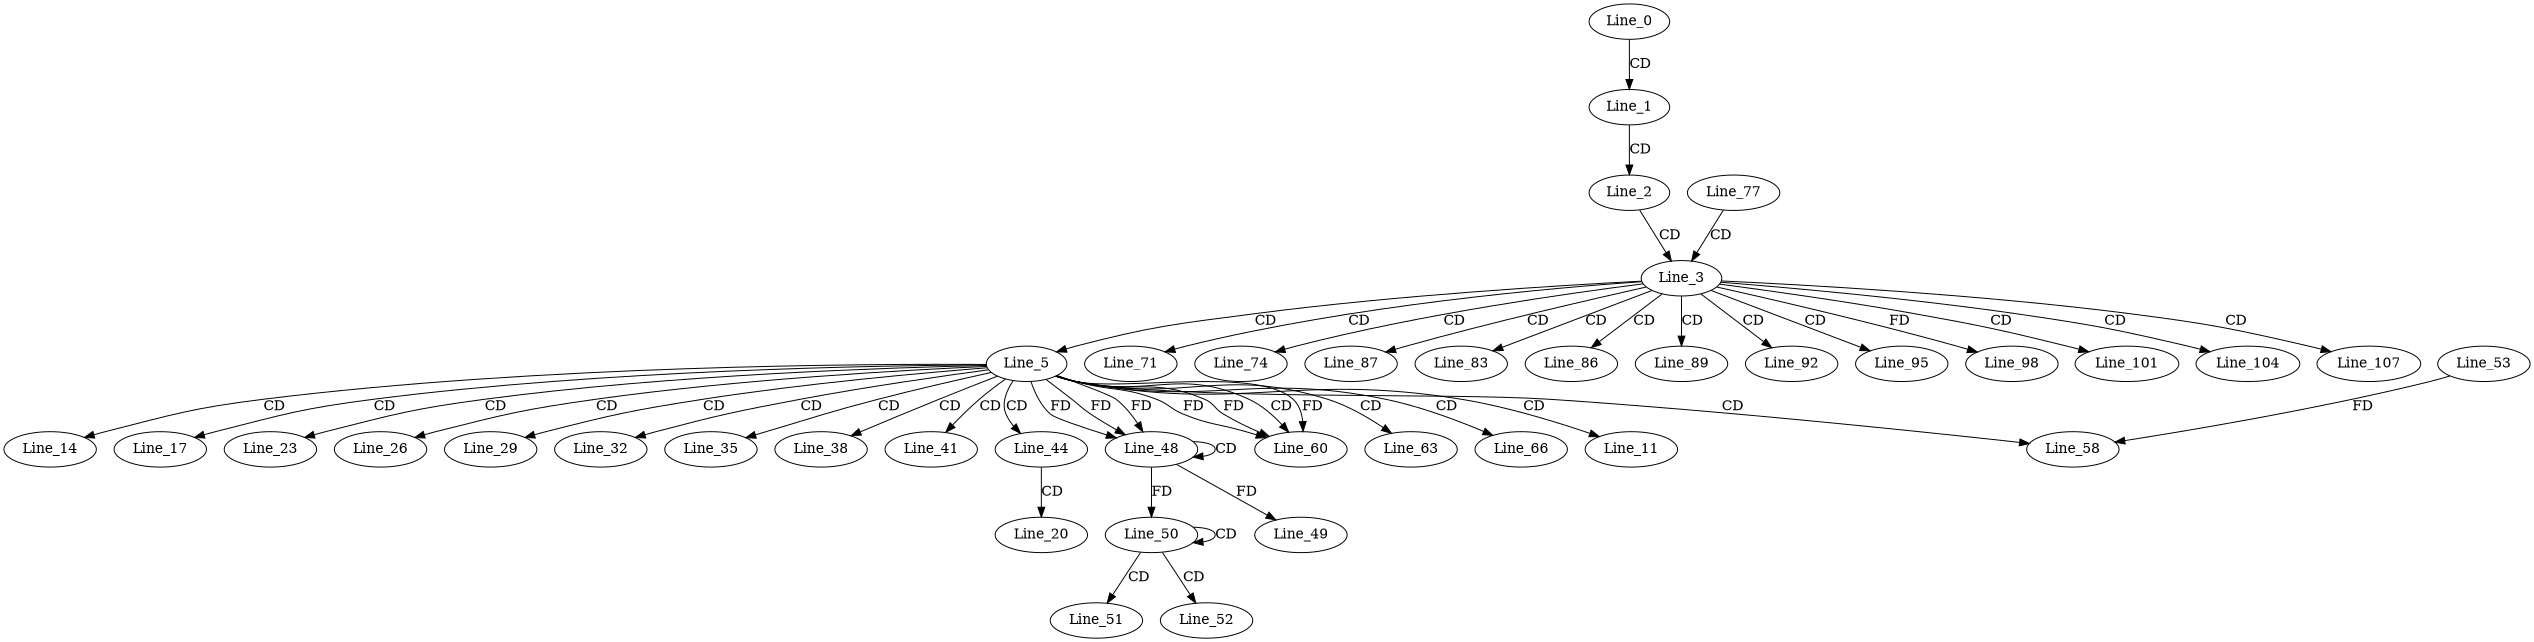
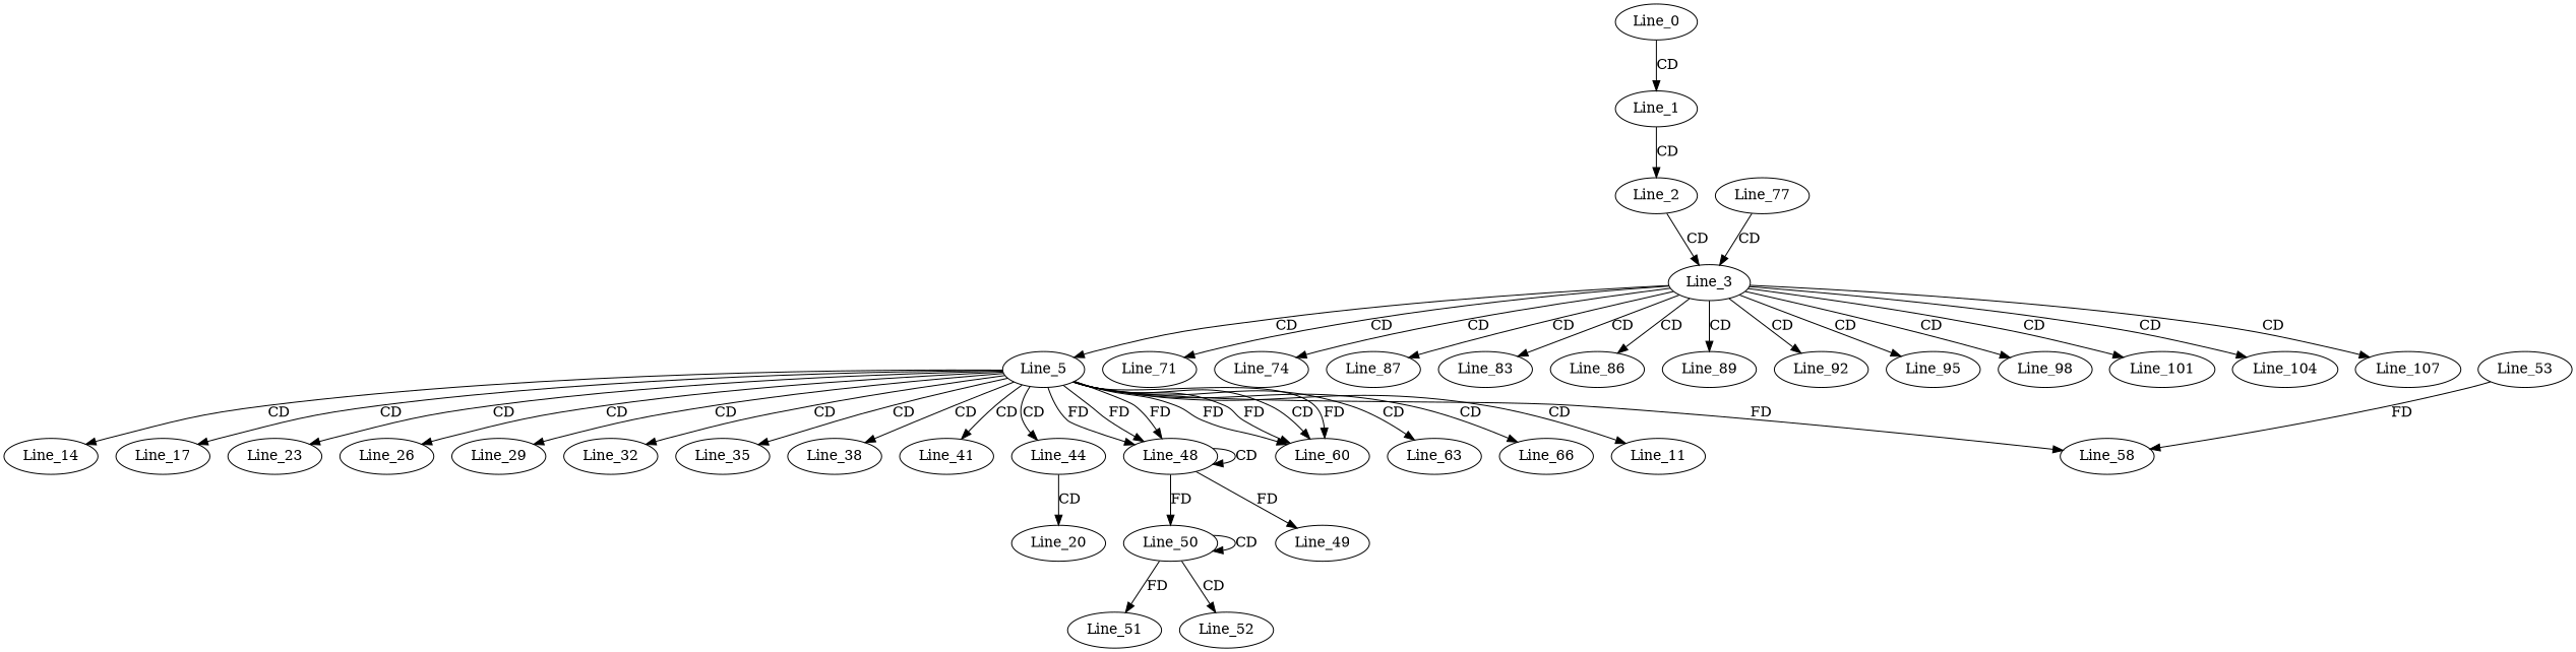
  digraph {
    Line_0
    Line_1
    Line_2
    Line_3
    Line_5
    Line_71
    Line_74
    n8 [label=Line_87]
    Line_83
    Line_86
    Line_89
    Line_92
    Line_95
    Line_98
    Line_101
    Line_104
    Line_107
    Line_11
    Line_14
    Line_17
    Line_23
    Line_26
    Line_29
    Line_32
    Line_35
    Line_38
    Line_41
    Line_44
    Line_48
    n30 [label=Line_58]
    Line_60
    Line_63
    Line_66
    Line_77
    Line_20
    Line_49
    Line_50
    Line_51
    Line_52
    Line_53
    Line_0 -> Line_1 [label=CD]
    Line_1 -> Line_2 [label=CD]
    Line_2 -> Line_3 [label=CD]
    Line_3 -> Line_5 [label=CD]
    Line_3 -> Line_71 [label=CD]
    Line_3 -> Line_74 [label=CD]
    Line_3 -> n8 [label=CD]
    Line_3 -> Line_83 [label=CD]
    Line_3 -> Line_86 [label=CD]
    Line_3 -> Line_89 [label=CD]
    Line_3 -> Line_92 [label=CD]
    Line_3 -> Line_95 [label=CD]
-   Line_3 -> Line_98 [label=FD]
+   Line_3 -> Line_98 [label=CD]
    Line_3 -> Line_101 [label=CD]
    Line_3 -> Line_104 [label=CD]
    Line_3 -> Line_107 [label=CD]
    Line_5 -> Line_11 [label=CD]
    Line_5 -> Line_14 [label=CD]
    Line_5 -> Line_17 [label=CD]
    Line_5 -> Line_23 [label=CD]
    Line_5 -> Line_26 [label=CD]
    Line_5 -> Line_29 [label=CD]
    Line_5 -> Line_32 [label=CD]
    Line_5 -> Line_35 [label=CD]
    Line_5 -> Line_38 [label=CD]
    Line_5 -> Line_41 [label=CD]
    Line_5 -> Line_44 [label=CD]
    Line_5 -> Line_48 [label=FD]
    Line_5 -> Line_48 [label=FD]
    Line_5 -> Line_48 [label=FD]
-   Line_5 -> n30 [label=CD]
+   Line_5 -> n30 [label=FD]
    Line_5 -> Line_60 [label=CD]
    Line_5 -> Line_60 [label=FD]
    Line_5 -> Line_60 [label=FD]
    Line_5 -> Line_60 [label=FD]
    Line_5 -> Line_63 [label=CD]
    Line_5 -> Line_66 [label=CD]
    Line_44 -> Line_20 [label=CD]
    Line_48 -> Line_48 [label=CD]
    Line_48 -> Line_49 [label=FD]
    Line_48 -> Line_50 [label=FD]
    Line_77 -> Line_3 [label=CD]
    Line_50 -> Line_50 [label=CD]
-   Line_50 -> Line_51 [label=CD]
+   Line_50 -> Line_51 [label=FD]
    Line_50 -> Line_52 [label=CD]
    Line_53 -> n30 [label=FD]
  }
